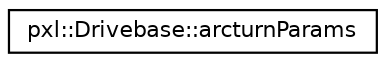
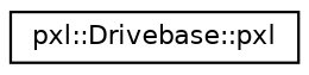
  digraph {
    rankdir=LR
-   n1 [color=black fillcolor=white fontname=Helvetica fontsize=10 height=0.2 label="pxl::Drivebase::arcturnParams" shape=record style=filled width=0.4]
+   n1 [color=black fillcolor=white fontname=Helvetica fontsize=10 height=0.2 label="pxl::Drivebase::pxl" shape=record style=filled width=0.4]
  }
